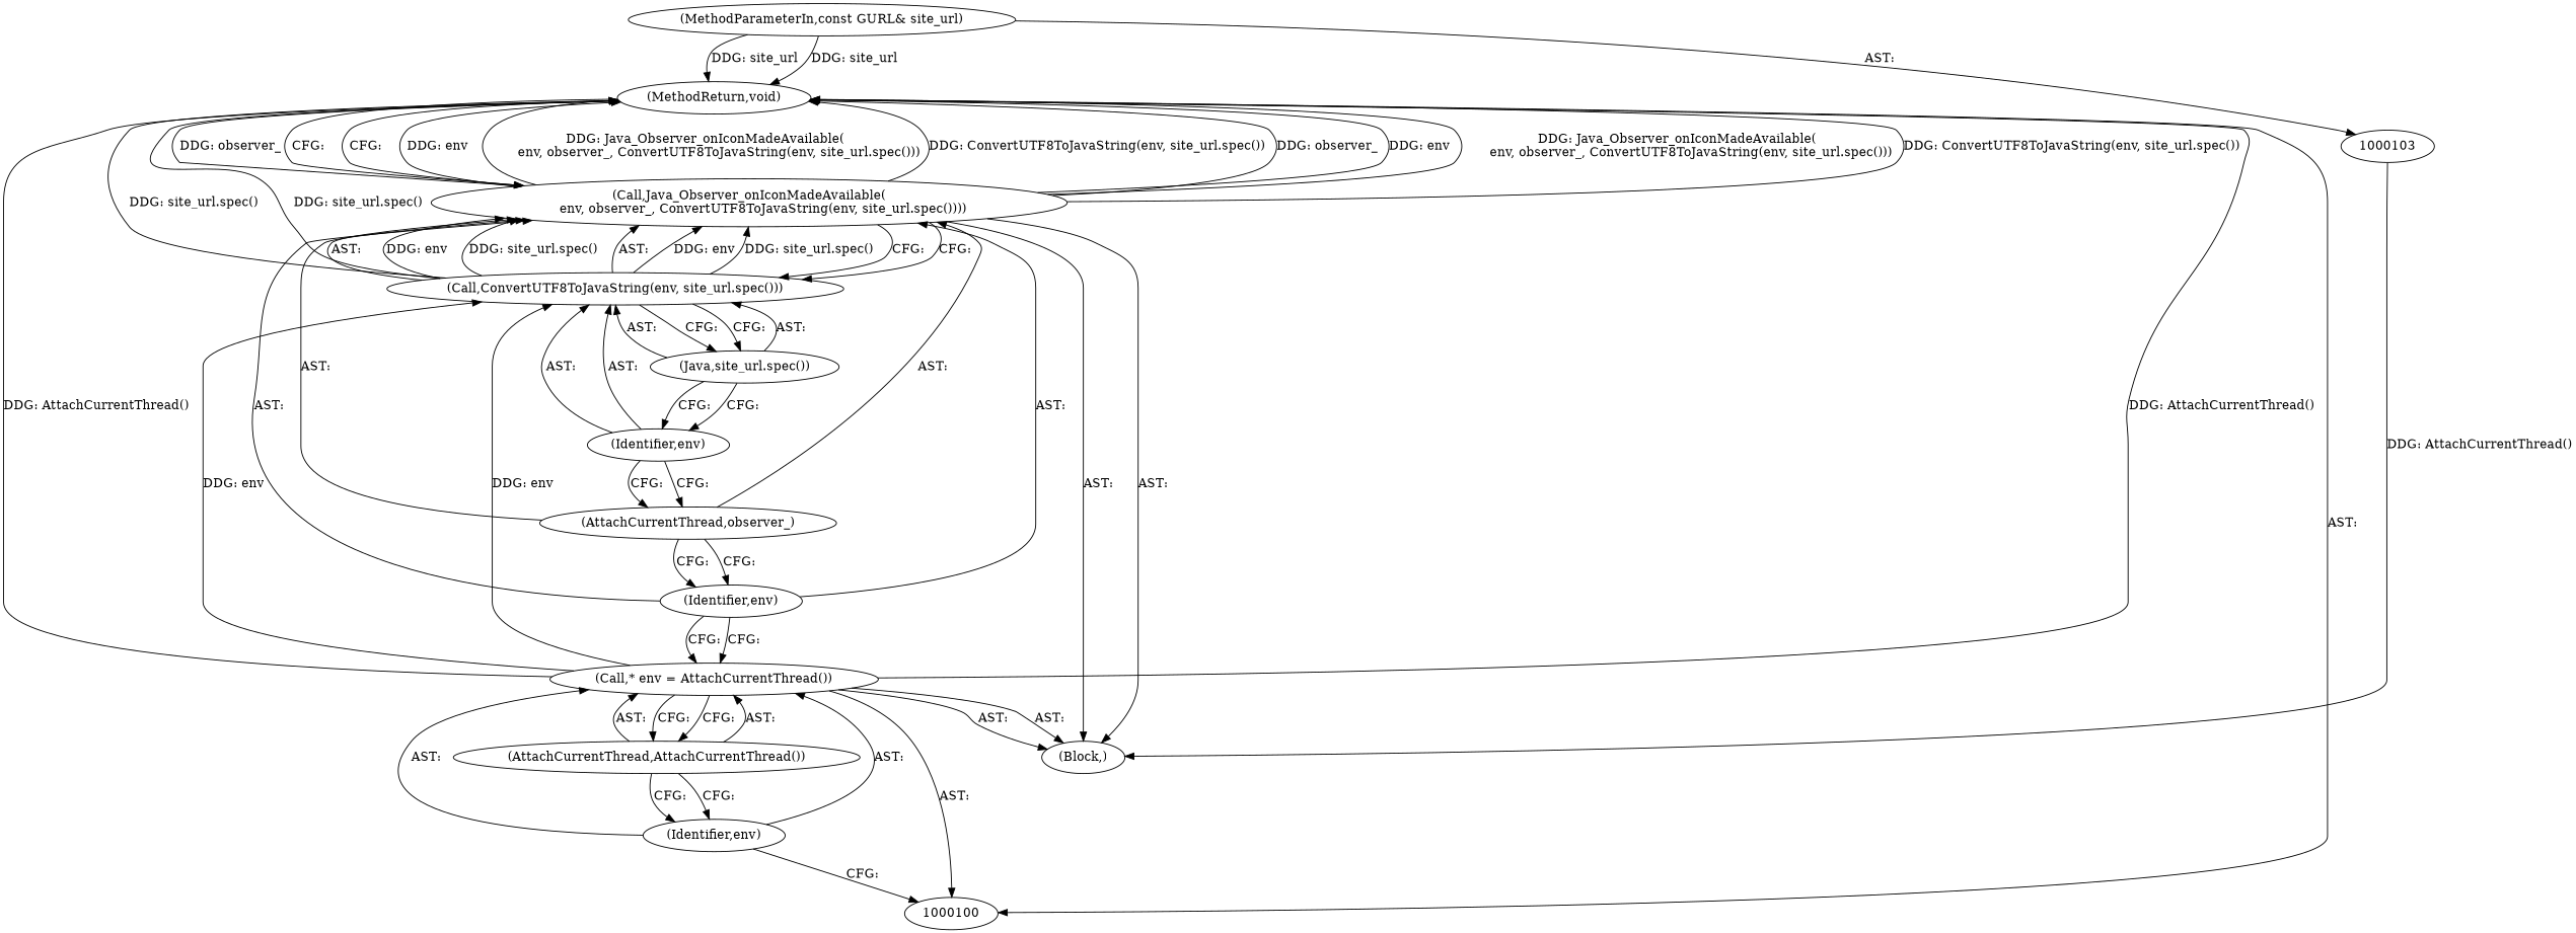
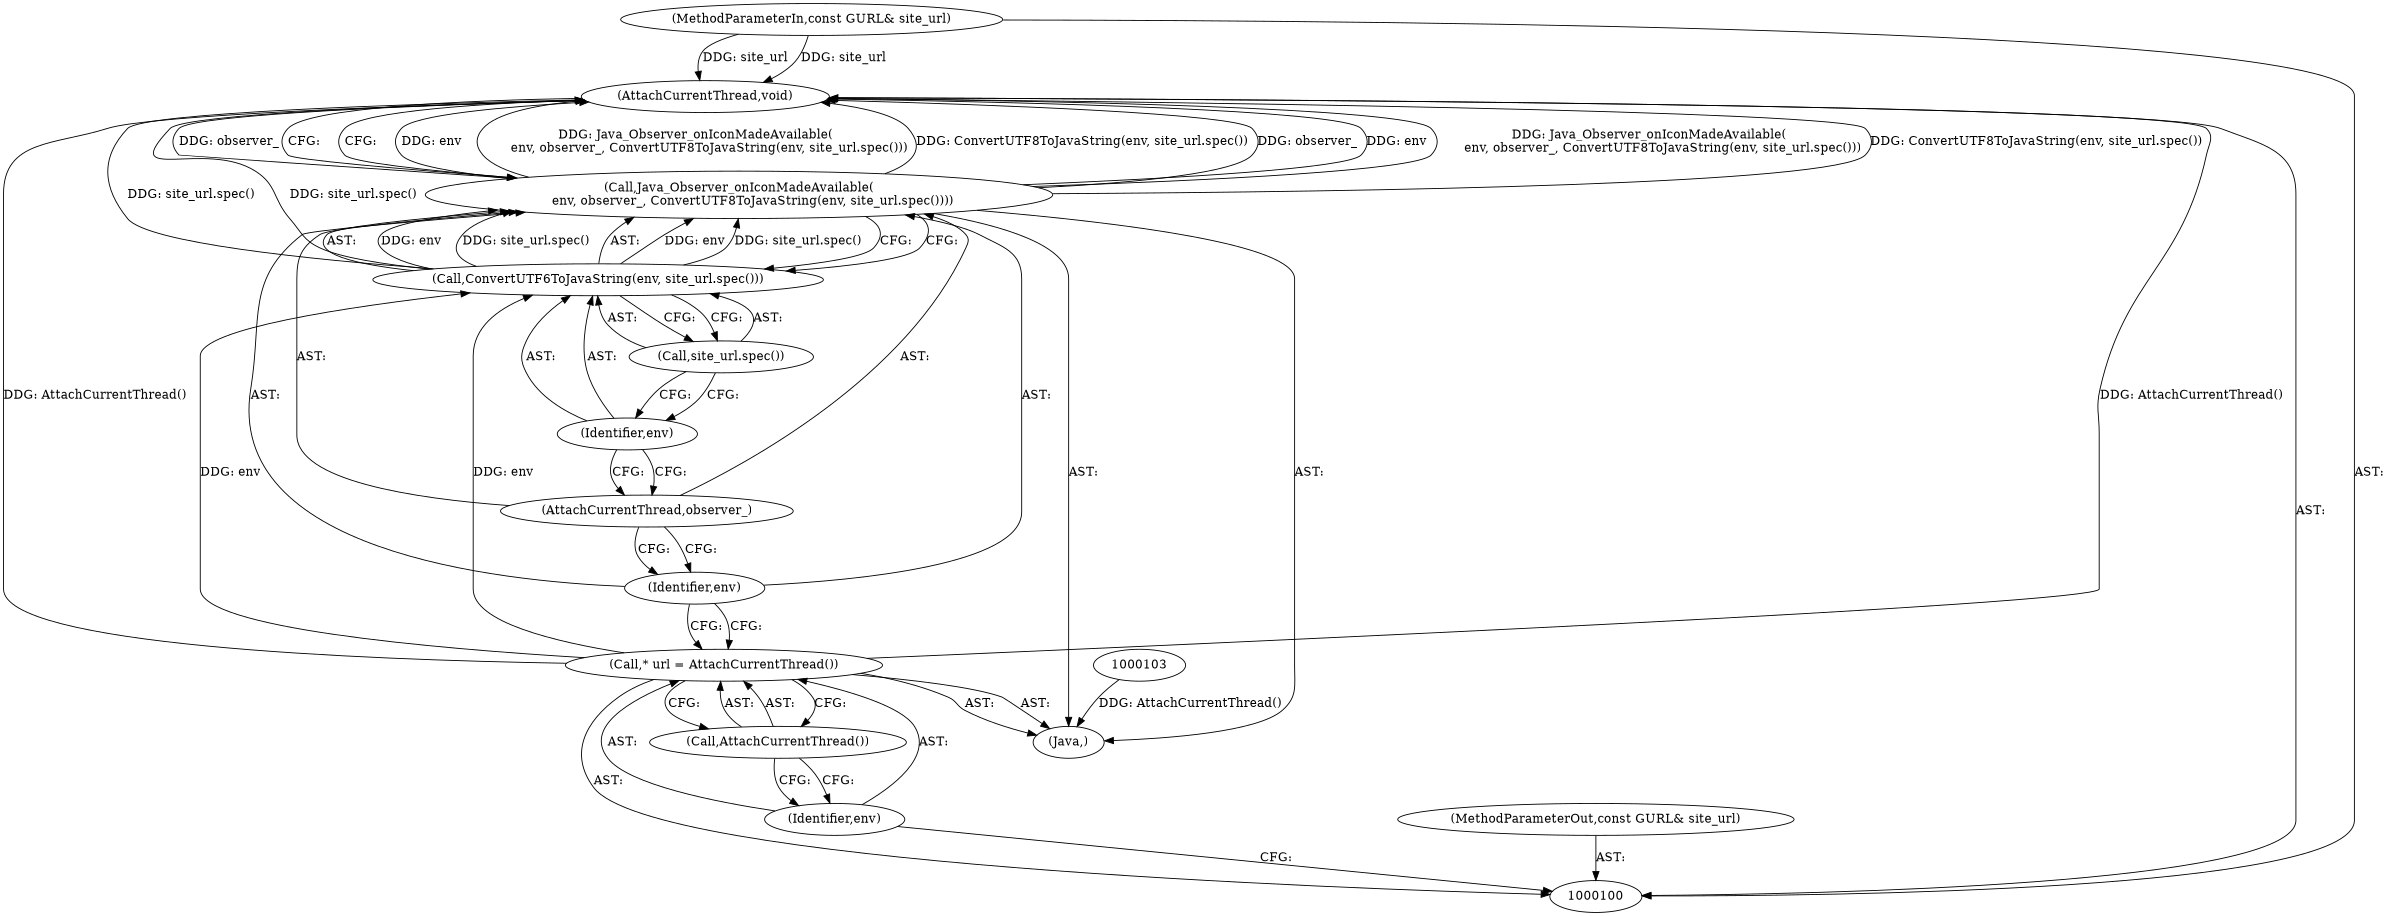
  digraph {
-   n1 [label="(MethodReturn,void)"]
+   n1 [label="(AttachCurrentThread,void)"]
    n2 [label="(Call,Java_Observer_onIconMadeAvailable(\n       env, observer_, ConvertUTF8ToJavaString(env, site_url.spec())))"]
    1000100
-   n4 [label="(Block,)"]
-   n5 [label="(Call,ConvertUTF8ToJavaString(env, site_url.spec()))"]
+   n4 [label="(Java,)"]
+   n5 [label="(Call,ConvertUTF6ToJavaString(env, site_url.spec()))"]
    n6 [label="(MethodParameterIn,const GURL& site_url)"]
+   n7 [label="(MethodParameterOut,const GURL& site_url)"]
    n8 [label="(Identifier,env)"]
-   n9 [label="(Call,* env = AttachCurrentThread())"]
-   n10 [label="(AttachCurrentThread,AttachCurrentThread())"]
-   n11 [label="(Java,site_url.spec())"]
+   n9 [label="(Call,* url = AttachCurrentThread())"]
+   n10 [label="(Call,AttachCurrentThread())"]
+   n11 [label="(Call,site_url.spec())"]
    n12 [label="(AttachCurrentThread,observer_)"]
    n13 [label="(Identifier,env)"]
    n14 [label="(Identifier,env)"]
    1000103
    n1 -> n2 [label="CFG: "]
    n1 -> n2 [label="CFG: "]
    n1 -> 1000100 [label="AST: "]
    n2 -> n1 [label="DDG: env"]
    n2 -> n1 [label="DDG: Java_Observer_onIconMadeAvailable(\n       env, observer_, ConvertUTF8ToJavaString(env, site_url.spec()))"]
    n2 -> n1 [label="DDG: ConvertUTF8ToJavaString(env, site_url.spec())"]
    n2 -> n1 [label="DDG: observer_"]
    n2 -> n1 [label="DDG: env"]
    n2 -> n1 [label="DDG: Java_Observer_onIconMadeAvailable(\n       env, observer_, ConvertUTF8ToJavaString(env, site_url.spec()))"]
    n2 -> n1 [label="DDG: ConvertUTF8ToJavaString(env, site_url.spec())"]
    n2 -> n1 [label="DDG: observer_"]
    n2 -> n4 [label="AST: "]
    n2 -> n4 [label="AST: "]
    n2 -> n5 [label="CFG: "]
    n2 -> n5 [label="CFG: "]
    n5 -> n1 [label="DDG: site_url.spec()"]
    n5 -> n1 [label="DDG: site_url.spec()"]
    n5 -> n2 [label="AST: "]
    n5 -> n2 [label="DDG: env"]
    n5 -> n2 [label="DDG: site_url.spec()"]
    n5 -> n2 [label="AST: "]
    n5 -> n2 [label="DDG: env"]
    n5 -> n2 [label="DDG: site_url.spec()"]
    n5 -> n11 [label="CFG: "]
    n5 -> n11 [label="CFG: "]
    n6 -> n1 [label="DDG: site_url"]
    n6 -> n1 [label="DDG: site_url"]
-   n6 -> 1000103 [label="AST: "]
+   n6 -> 1000100 [label="AST: "]
+   n7 -> 1000100 [label="AST: "]
    n8 -> 1000100 [label="CFG: "]
    n8 -> n9 [label="AST: "]
    n8 -> n9 [label="AST: "]
    n9 -> n1 [label="DDG: AttachCurrentThread()"]
    n9 -> n1 [label="DDG: AttachCurrentThread()"]
    n9 -> 1000100 [label="AST: "]
    n9 -> n4 [label="AST: "]
    n9 -> n4 [label="AST: "]
    n9 -> n5 [label="DDG: env"]
    n9 -> n5 [label="DDG: env"]
    n9 -> n10 [label="CFG: "]
    n9 -> n10 [label="CFG: "]
    n10 -> n8 [label="CFG: "]
    n10 -> n8 [label="CFG: "]
    n10 -> n9 [label="AST: "]
    n10 -> n9 [label="AST: "]
    n11 -> n5 [label="AST: "]
    n11 -> n5 [label="AST: "]
    n11 -> n14 [label="CFG: "]
    n11 -> n14 [label="CFG: "]
    n12 -> n2 [label="AST: "]
    n12 -> n2 [label="AST: "]
    n12 -> n13 [label="CFG: "]
    n12 -> n13 [label="CFG: "]
    n13 -> n2 [label="AST: "]
    n13 -> n2 [label="AST: "]
    n13 -> n9 [label="CFG: "]
    n13 -> n9 [label="CFG: "]
    n14 -> n5 [label="AST: "]
    n14 -> n5 [label="AST: "]
    n14 -> n12 [label="CFG: "]
    n14 -> n12 [label="CFG: "]
    1000103 -> n4 [label="DDG: AttachCurrentThread()"]
  }
